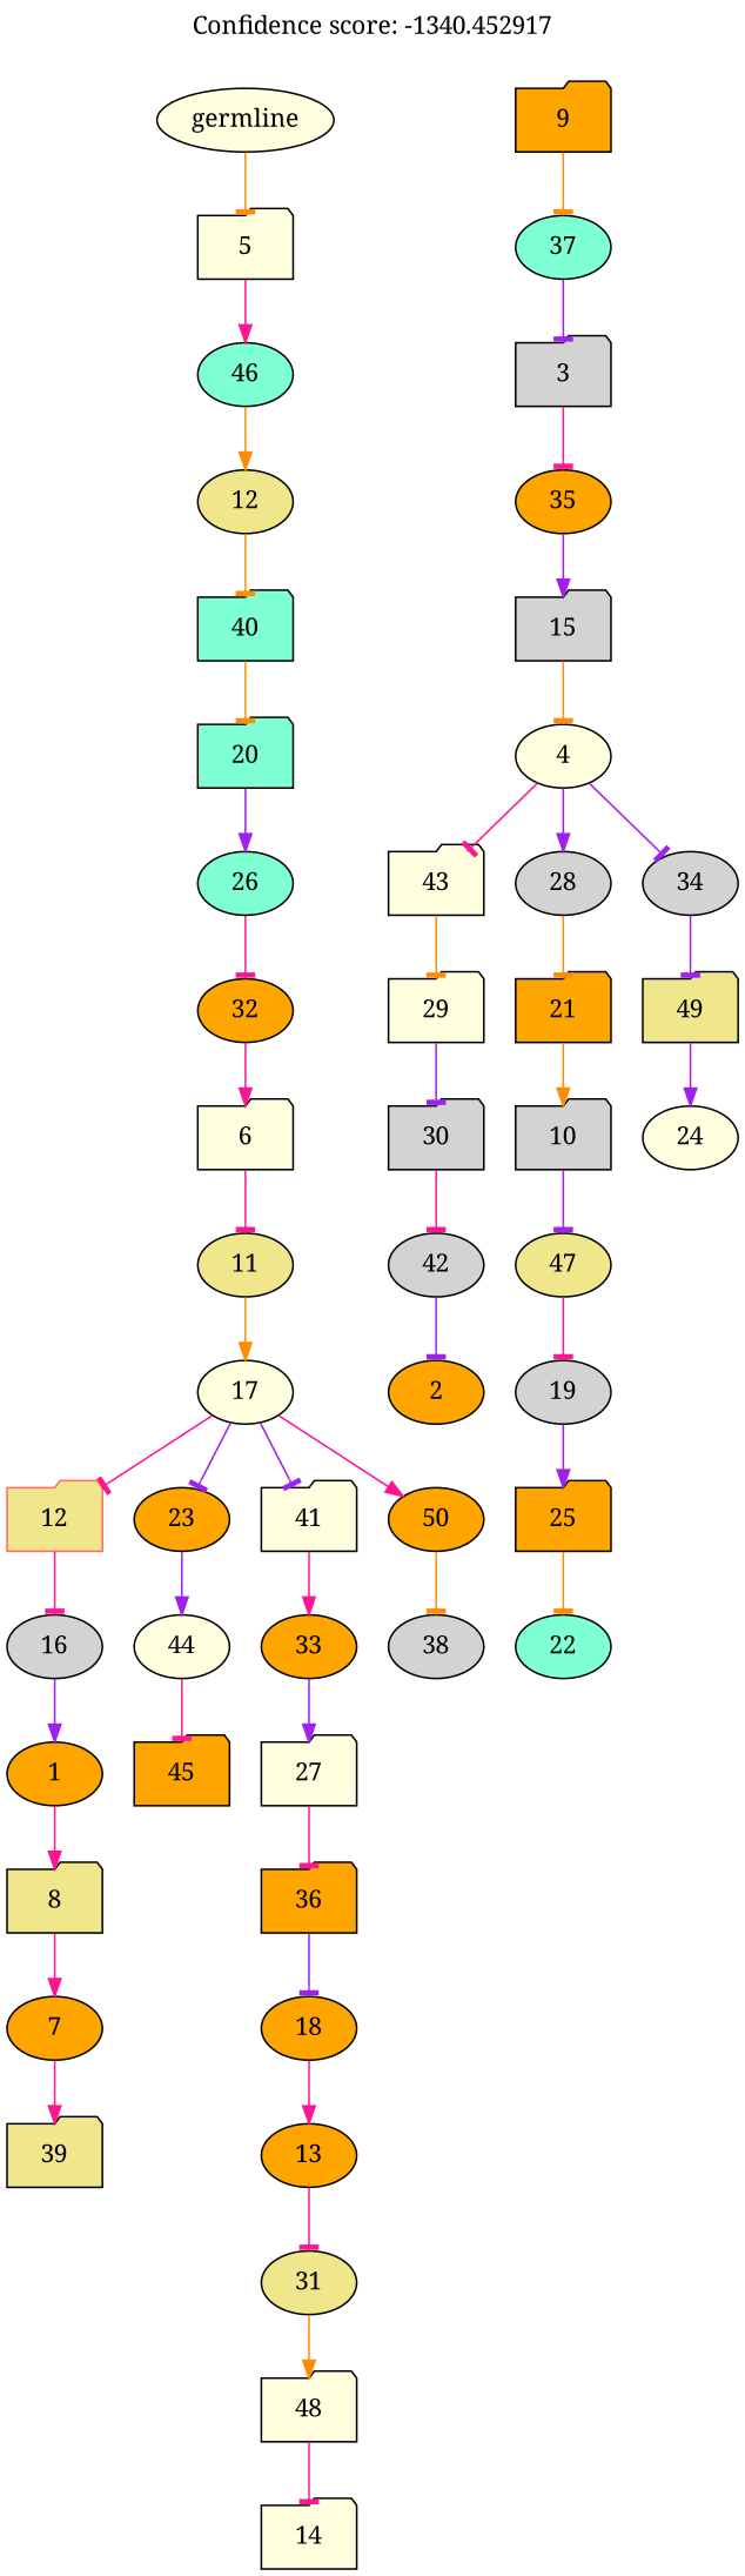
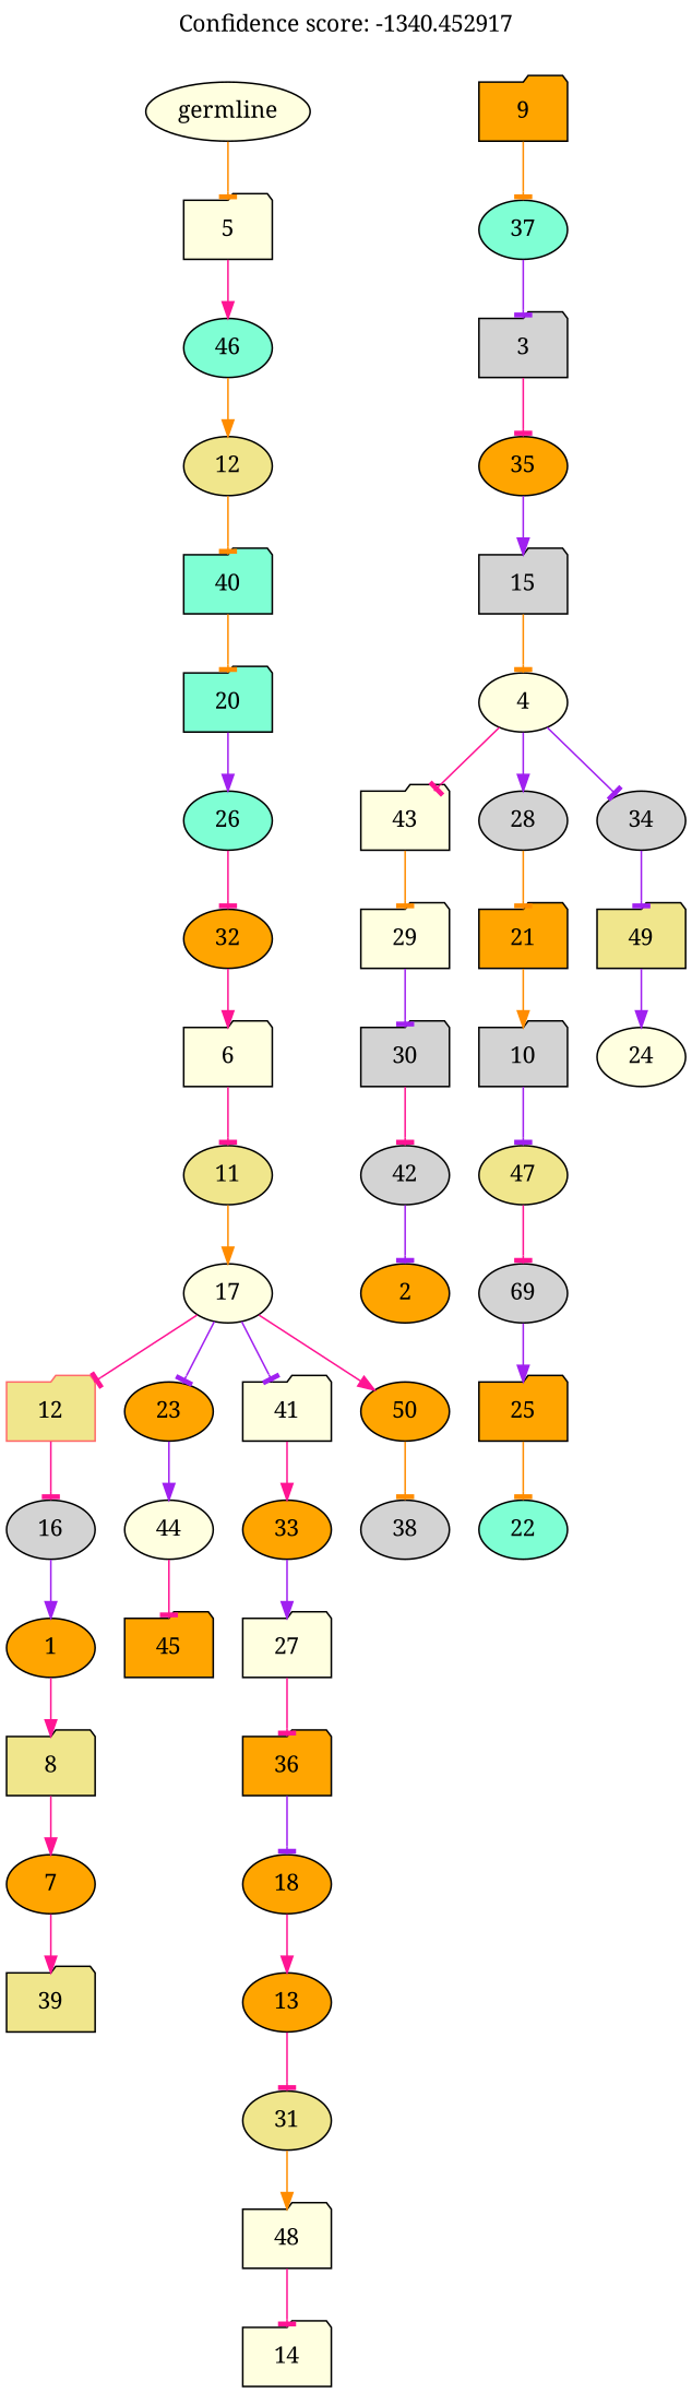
  digraph {
    fontname="Noto Serif"
    label="Confidence score: -1340.452917"
    labelloc=t
    node [fillcolor=orange fontname="Noto Serif" shape=ellipse style=filled]
    edge [arrowhead=tee color=deeppink fontname="Noto Serif"]
    n1 [label=7]
    n2 [fillcolor=khaki label=39 shape=folder]
    n3 [fillcolor=khaki label=8 shape=folder]
    n4 [label=1]
    n5 [fillcolor=lightgrey label=16]
    n6 [color=indianred1 fillcolor=khaki label=12 shape=folder]
    n7 [fillcolor=lightyellow label=44]
    n8 [label=45 shape=folder]
    n9 [label=23]
    n10 [fillcolor=lightyellow label=48 shape=folder]
    n11 [fillcolor=lightyellow label=14 shape=folder]
    n12 [fillcolor=khaki label=31]
    n13 [label=13]
    n14 [label=18]
    n15 [label=36 shape=folder]
    n16 [fillcolor=lightyellow label=27 shape=folder]
    n17 [label=33]
    n18 [fillcolor=lightyellow label=41 shape=folder]
    n19 [fillcolor=lightgrey label=42]
    n20 [label=2]
    n21 [fillcolor=lightgrey label=30 shape=folder]
    n22 [fillcolor=lightyellow label=29 shape=folder]
    n23 [fillcolor=lightyellow label=43 shape=folder]
    n24 [label=25 shape=folder]
    n25 [fillcolor=aquamarine label=22]
-   n26 [fillcolor=lightgrey label=19]
+   n26 [fillcolor=lightgrey label=69]
    n27 [fillcolor=khaki label=47]
    n28 [fillcolor=lightgrey label=10 shape=folder]
    n29 [label=21 shape=folder]
    n30 [fillcolor=lightgrey label=28]
    n31 [fillcolor=khaki label=49 shape=folder]
    n32 [fillcolor=lightyellow label=24]
    n33 [fillcolor=lightgrey label=34]
    n34 [fillcolor=lightyellow label=4]
    n35 [fillcolor=lightgrey label=15 shape=folder]
    n36 [label=35]
    n37 [fillcolor=lightgrey label=3 shape=folder]
    n38 [fillcolor=aquamarine label=37]
    n39 [label=9 shape=folder]
    n40 [fillcolor=lightgrey label=38]
    n41 [label=50]
    n42 [fillcolor=lightyellow label=17]
    n43 [fillcolor=khaki label=11]
    n44 [fillcolor=lightyellow label=6 shape=folder]
    n45 [label=32]
    n46 [fillcolor=aquamarine label=26]
    n47 [fillcolor=aquamarine label=20 shape=folder]
    n48 [fillcolor=aquamarine label=40 shape=folder]
    n49 [fillcolor=khaki label=12]
    n50 [fillcolor=aquamarine label=46]
    n51 [fillcolor=lightyellow label=5 shape=folder]
    n52 [fillcolor=lightyellow label=germline]
    n1 -> n2 [arrowhead=normal]
    n3 -> n1 [arrowhead=normal]
    n4 -> n3 [arrowhead=normal]
    n5 -> n4 [arrowhead=normal color=purple]
    n6 -> n5
    n7 -> n8
    n9 -> n7 [arrowhead=normal color=purple]
    n10 -> n11
    n12 -> n10 [arrowhead=normal color=darkorange]
    n13 -> n12
    n14 -> n13 [arrowhead=normal]
    n15 -> n14 [color=purple]
    n16 -> n15
    n17 -> n16 [arrowhead=normal color=purple]
    n18 -> n17 [arrowhead=normal]
    n19 -> n20 [color=purple]
    n21 -> n19
    n22 -> n21 [color=purple]
    n23 -> n22 [color=darkorange]
    n24 -> n25 [color=darkorange]
    n26 -> n24 [arrowhead=normal color=purple]
    n27 -> n26
    n28 -> n27 [color=purple]
    n29 -> n28 [arrowhead=normal color=darkorange]
    n30 -> n29 [color=darkorange]
    n31 -> n32 [arrowhead=normal color=purple]
    n33 -> n31 [color=purple]
    n34 -> n23
    n34 -> n30 [arrowhead=normal color=purple]
    n34 -> n33 [color=purple]
    n35 -> n34 [color=darkorange]
    n36 -> n35 [arrowhead=normal color=purple]
    n37 -> n36
    n38 -> n37 [color=purple]
    n39 -> n38 [color=darkorange]
    n41 -> n40 [color=darkorange]
    n42 -> n6
    n42 -> n9 [color=purple]
    n42 -> n18 [color=purple]
    n42 -> n41 [arrowhead=normal]
    n43 -> n42 [arrowhead=normal color=darkorange]
    n44 -> n43
    n45 -> n44 [arrowhead=normal]
    n46 -> n45
    n47 -> n46 [arrowhead=normal color=purple]
    n48 -> n47 [color=darkorange]
    n49 -> n48 [color=darkorange]
    n50 -> n49 [arrowhead=normal color=darkorange]
    n51 -> n50 [arrowhead=normal]
    n52 -> n51 [color=darkorange]
  }
